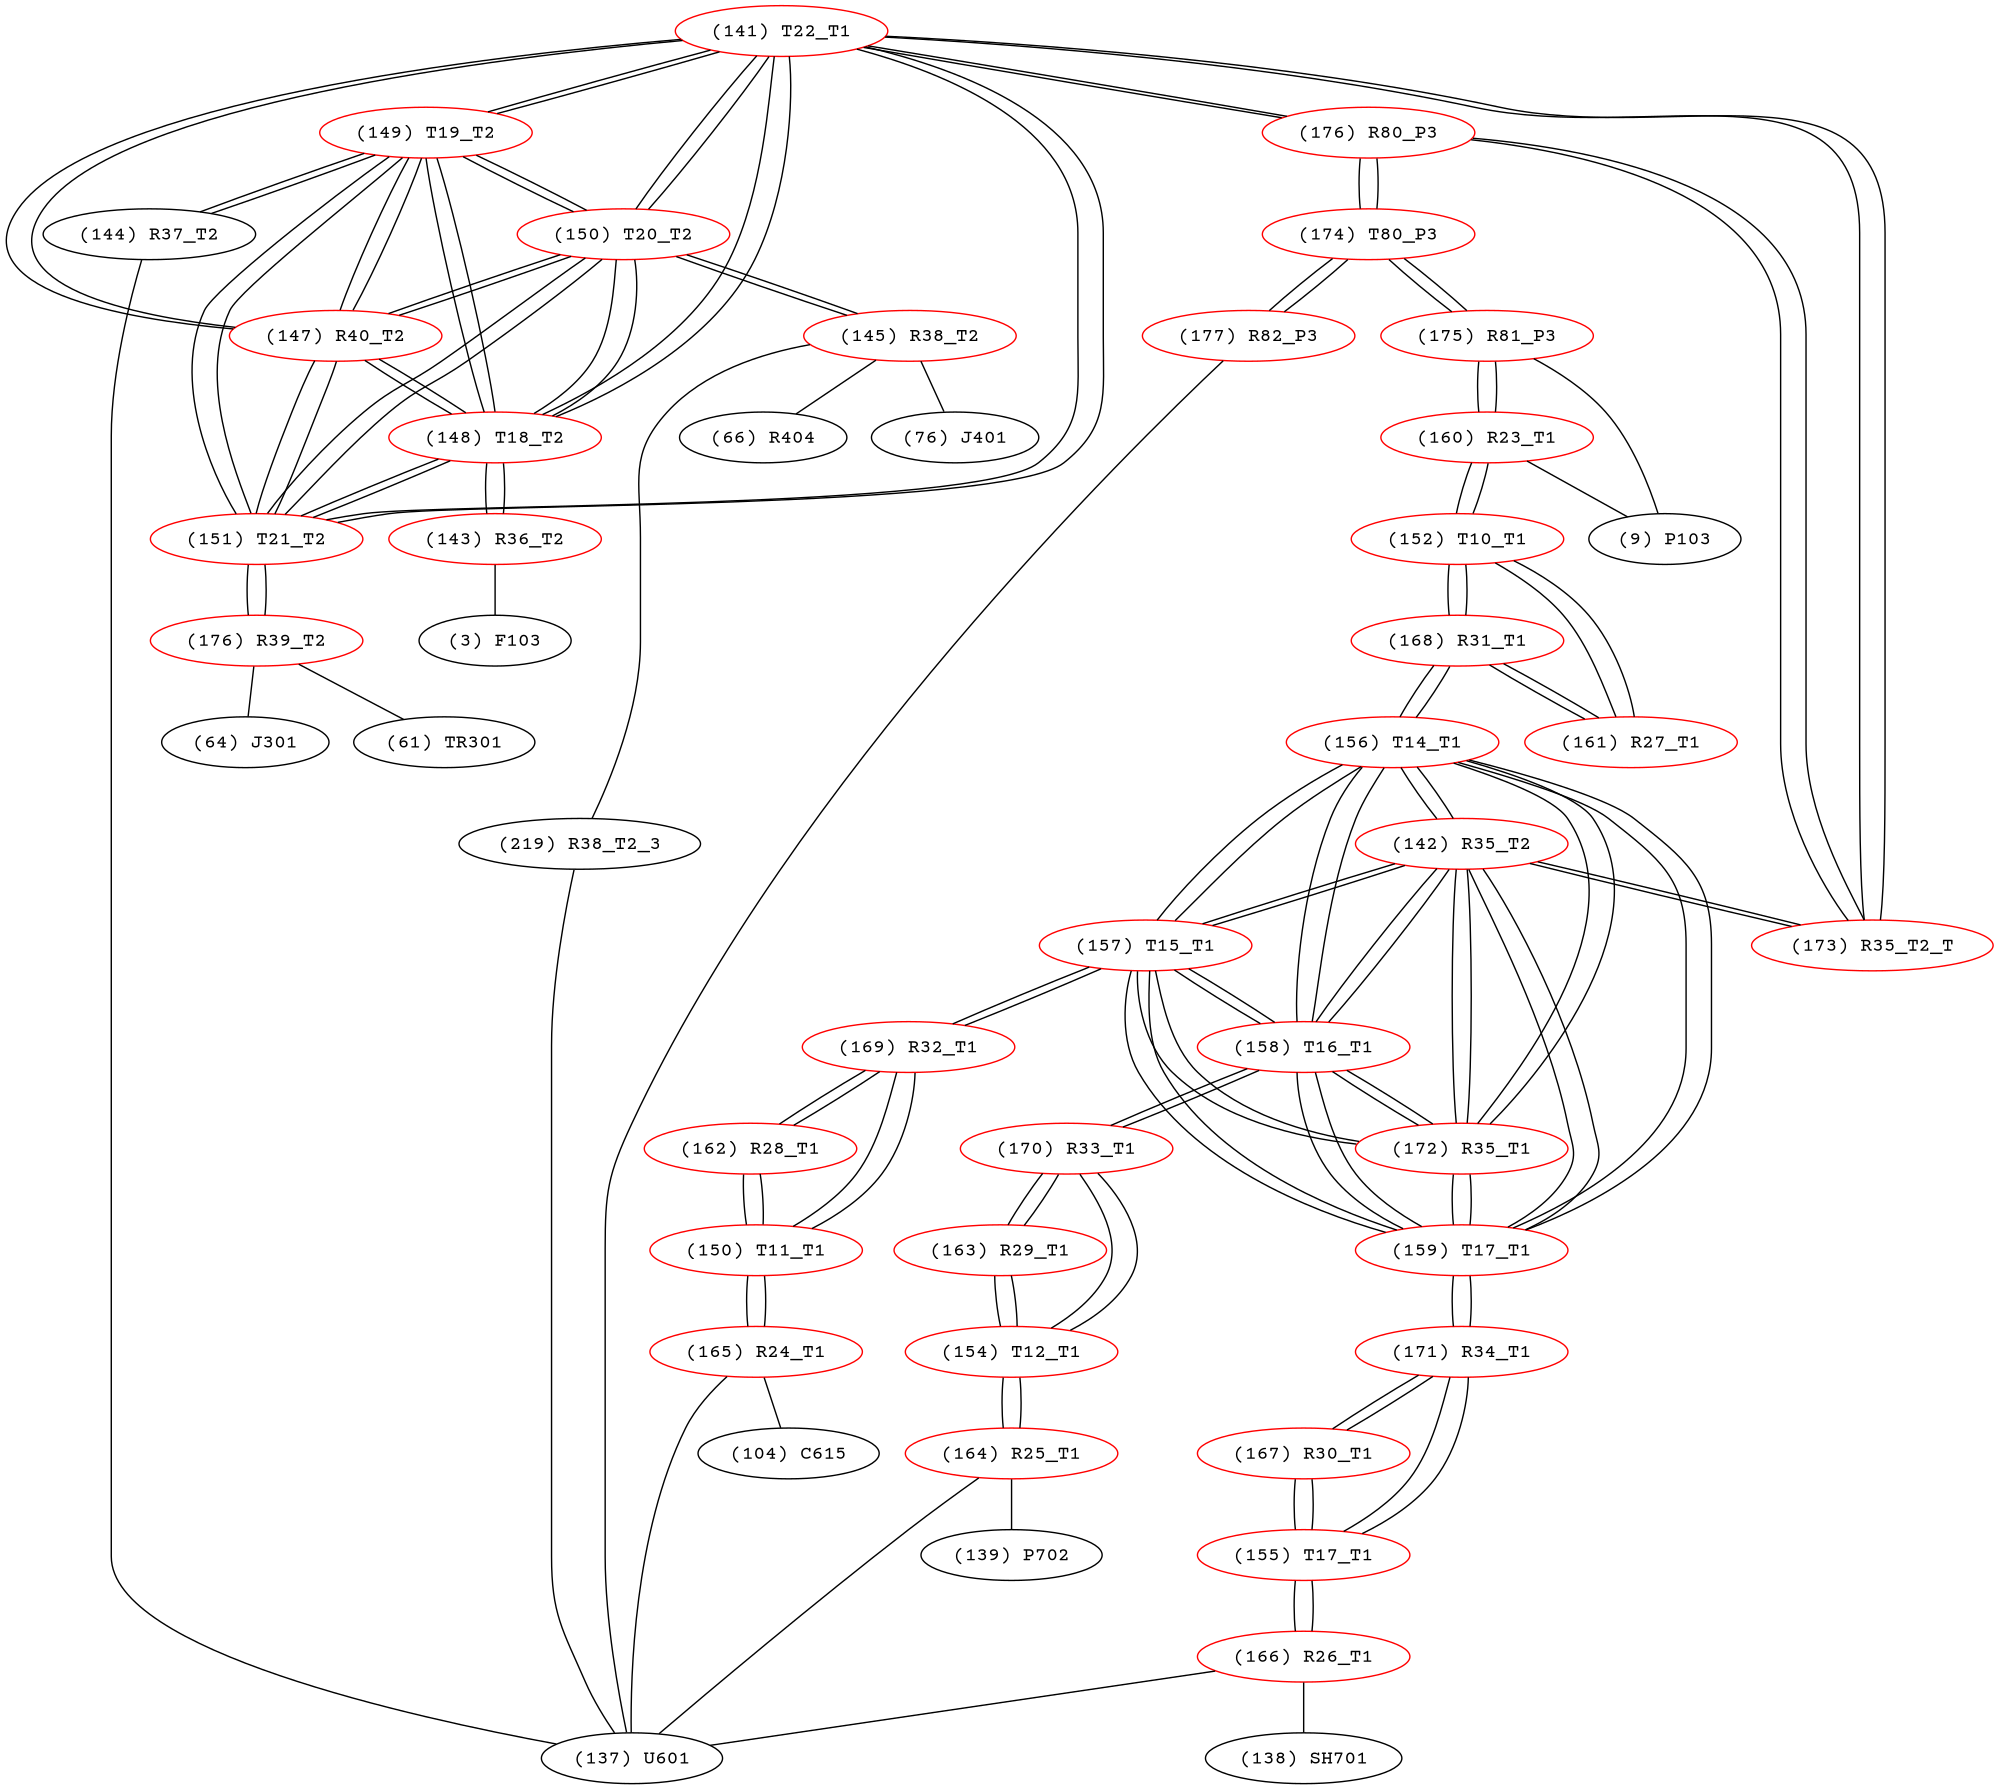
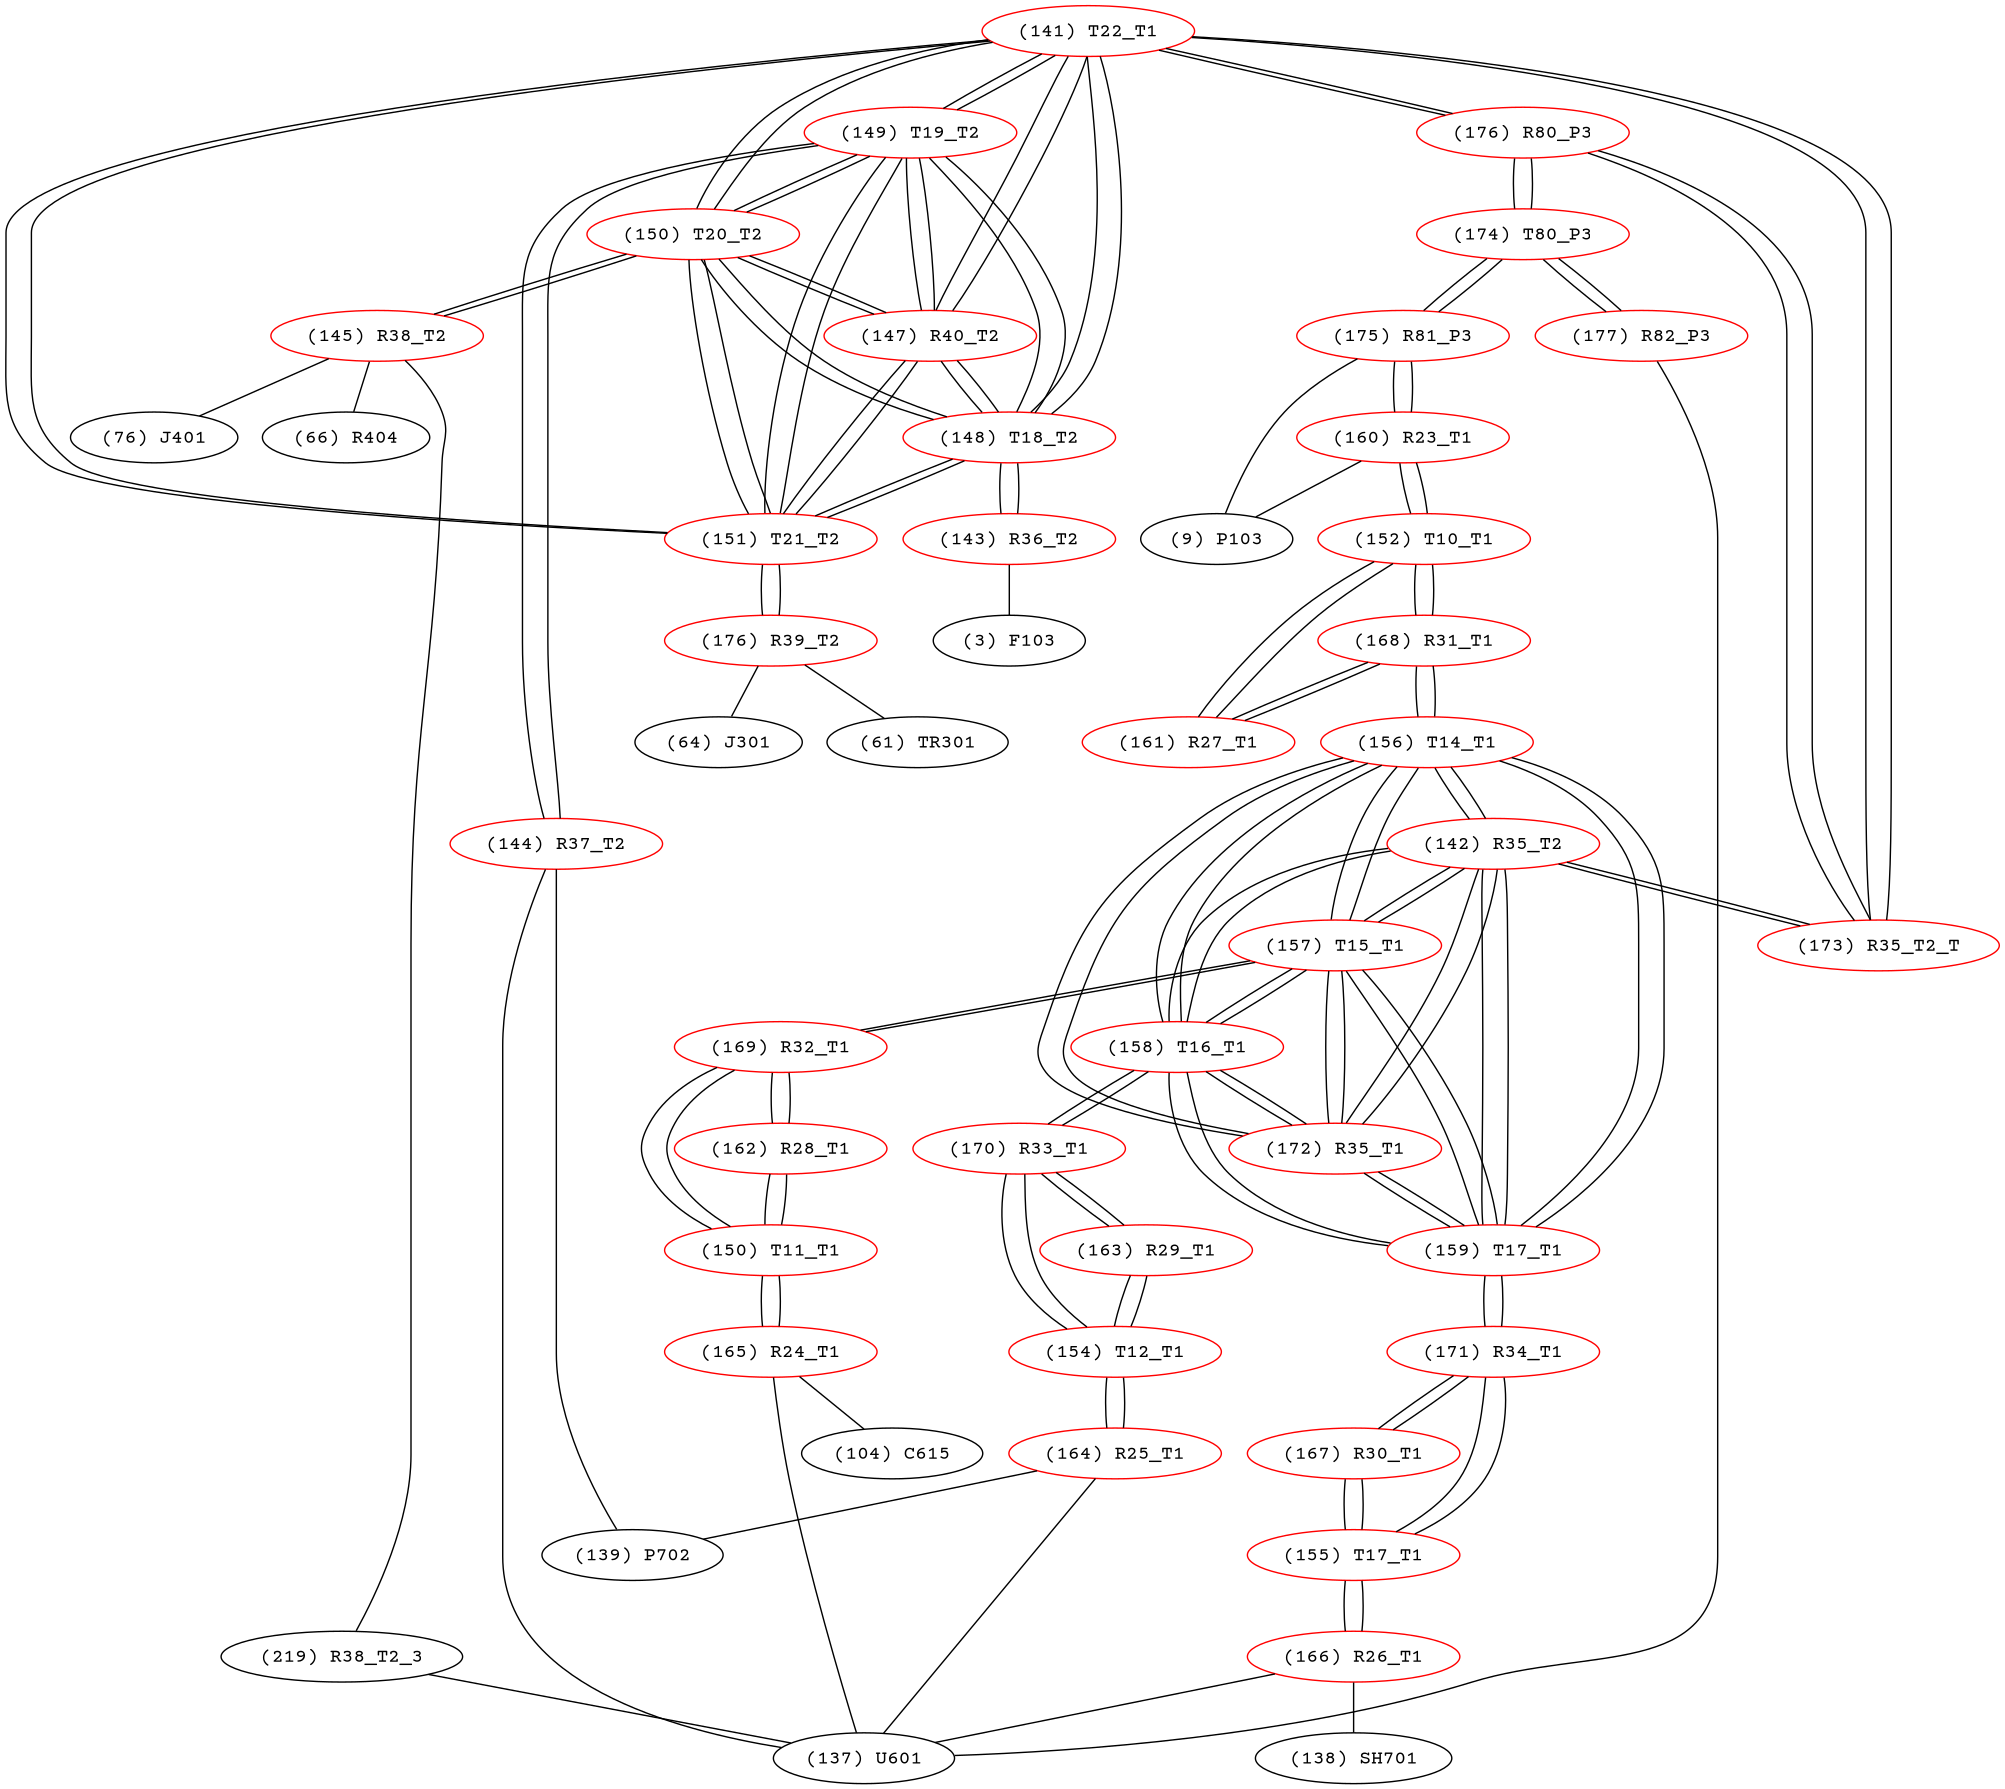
  graph {
    fontname="Courier Prime"
    node [color=red fontname="Courier Prime"]
    edge [fontname="Courier Prime"]
    n1 [label="(141) T22_T1"]
    n2 [label="(149) T19_T2"]
    n3 [label="(150) T20_T2"]
    n4 [label="(151) T21_T2"]
    n5 [label="(148) T18_T2"]
    n6 [label="(147) R40_T2"]
    n7 [label="(176) R80_P3"]
    n8 [label="(173) R35_T2_T"]
-   n9 [color=black label="(144) R37_T2"]
+   n9 [label="(144) R37_T2"]
    n10 [label="(145) R38_T2"]
    n11 [label="(176) R39_T2"]
    n12 [label="(143) R36_T2"]
    n13 [label="(174) T80_P3"]
    n14 [label="(142) R35_T2"]
    n15 [label="(139) P702" color=""]
    n16 [label="(137) U601" color=""]
    n17 [label="(76) J401" color=""]
    n18 [label="(66) R404" color=""]
    n19 [label="(219) R38_T2_3" color=""]
    n20 [label="(61) TR301" color=""]
    n21 [label="(64) J301" color=""]
    n22 [label="(3) F103" color=""]
    n23 [label="(175) R81_P3"]
    n24 [label="(177) R82_P3"]
    n25 [label="(157) T15_T1"]
    n26 [label="(158) T16_T1"]
    n27 [label="(156) T14_T1"]
    n28 [label="(159) T17_T1"]
    n29 [label="(172) R35_T1"]
    n30 [label="(169) R32_T1"]
    n31 [label="(170) R33_T1"]
    n32 [label="(168) R31_T1"]
    n33 [label="(171) R34_T1"]
    n34 [label="(150) T11_T1"]
    n35 [label="(162) R28_T1"]
    n36 [label="(154) T12_T1"]
    n37 [label="(163) R29_T1"]
    n38 [label="(152) T10_T1"]
    n39 [label="(161) R27_T1"]
    n40 [label="(155) T17_T1"]
    n41 [label="(167) R30_T1"]
    n42 [label="(160) R23_T1"]
    n43 [label="(9) P103" color=""]
    n44 [label="(165) R24_T1"]
    n45 [label="(104) C615" color=""]
    n46 [label="(164) R25_T1"]
    n47 [label="(166) R26_T1"]
    n48 [label="(138) SH701" color=""]
    n1 -- n2
    n1 -- n3
    n1 -- n4
    n1 -- n5
    n1 -- n6
    n1 -- n7
    n1 -- n8
    n2 -- n1
    n2 -- n3
    n2 -- n4
    n2 -- n5
    n2 -- n6
    n2 -- n9
    n3 -- n1
    n3 -- n2
    n3 -- n4
    n3 -- n5
    n3 -- n6
    n3 -- n10
    n4 -- n1
    n4 -- n2
    n4 -- n3
    n4 -- n5
    n4 -- n6
    n4 -- n11
    n5 -- n1
    n5 -- n2
    n5 -- n3
    n5 -- n4
    n5 -- n6
    n5 -- n12
    n6 -- n1
    n6 -- n2
    n6 -- n3
    n6 -- n4
    n6 -- n5
    n7 -- n1
    n7 -- n8
    n7 -- n13
    n8 -- n1
    n8 -- n7
    n8 -- n14
    n9 -- n2
+   n9 -- n15
    n9 -- n16
    n10 -- n3
    n10 -- n17
    n10 -- n18
    n10 -- n19
    n11 -- n4
    n11 -- n20
    n11 -- n21
    n12 -- n5
    n12 -- n22
    n13 -- n7
    n13 -- n23
    n13 -- n24
    n14 -- n8
    n14 -- n25
    n14 -- n26
    n14 -- n27
    n14 -- n28
    n14 -- n29
    n19 -- n16
    n23 -- n13
    n23 -- n42
    n23 -- n43
    n24 -- n13
    n24 -- n16
    n25 -- n14
    n25 -- n26
    n25 -- n27
    n25 -- n28
    n25 -- n29
    n25 -- n30
    n26 -- n14
    n26 -- n25
    n26 -- n27
    n26 -- n28
    n26 -- n29
    n26 -- n31
    n27 -- n14
    n27 -- n25
    n27 -- n26
    n27 -- n28
    n27 -- n29
    n27 -- n32
    n28 -- n14
    n28 -- n25
    n28 -- n26
    n28 -- n27
    n28 -- n29
    n28 -- n33
    n29 -- n14
    n29 -- n25
    n29 -- n26
    n29 -- n27
    n29 -- n28
    n30 -- n25
    n30 -- n34
    n30 -- n35
    n31 -- n26
    n31 -- n36
    n31 -- n37
    n32 -- n27
    n32 -- n38
    n32 -- n39
    n33 -- n28
    n33 -- n40
    n33 -- n41
    n34 -- n30
    n34 -- n35
    n34 -- n44
    n35 -- n30
    n35 -- n34
    n36 -- n31
    n36 -- n37
    n36 -- n46
    n37 -- n31
    n37 -- n36
    n38 -- n32
    n38 -- n39
    n38 -- n42
    n39 -- n32
    n39 -- n38
    n40 -- n33
    n40 -- n41
    n40 -- n47
    n41 -- n33
    n41 -- n40
    n42 -- n23
    n42 -- n38
    n42 -- n43
    n44 -- n16
    n44 -- n34
    n44 -- n45
    n46 -- n15
    n46 -- n16
    n46 -- n36
    n47 -- n16
    n47 -- n40
    n47 -- n48
  }
